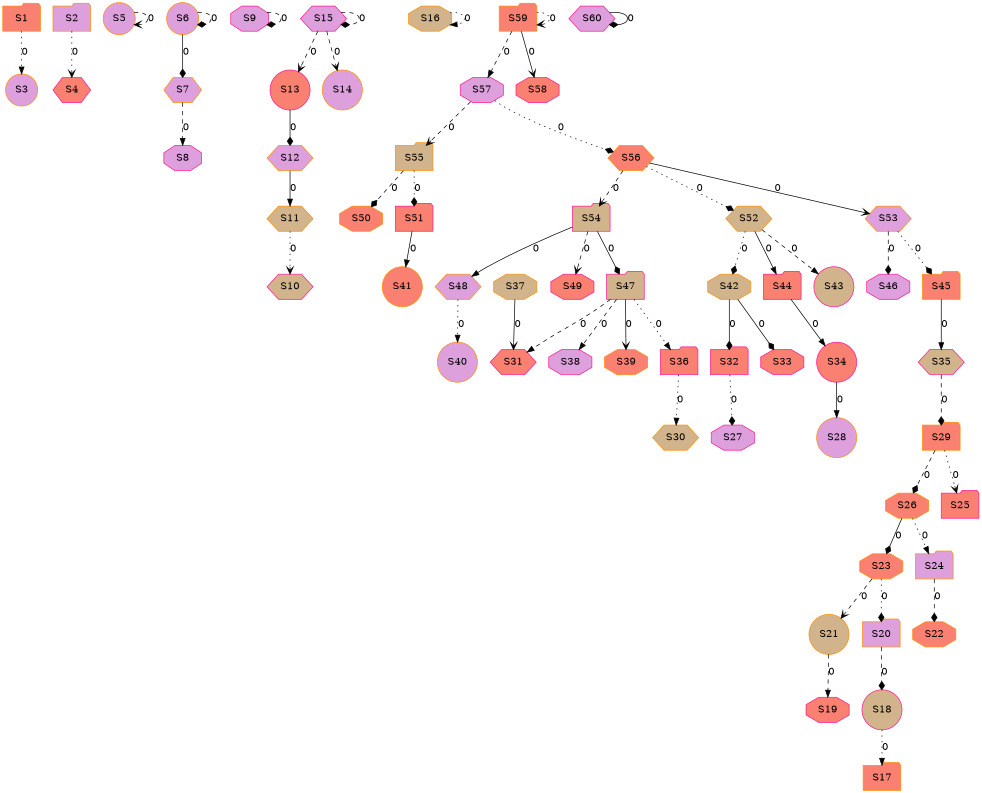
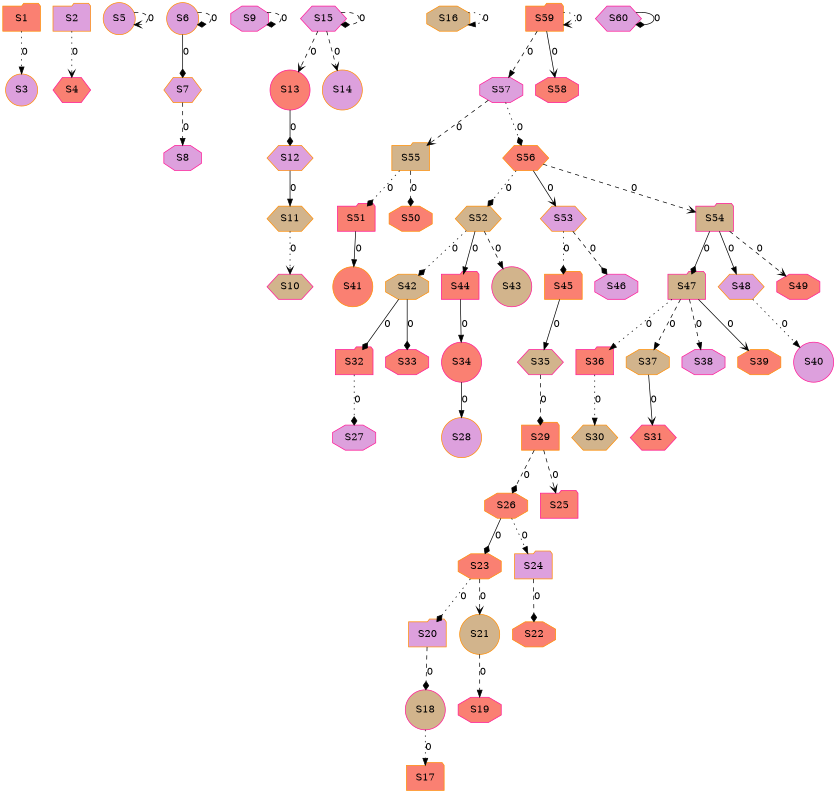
  strict digraph {
    node [color=darkorange fillcolor=salmon shape=octagon style=filled]
    edge [arrowhead=diamond style=dashed]
    S1 [shape=folder]
    S3 [fillcolor=plum shape=circle]
    S2 [fillcolor=plum shape=folder]
    S4 [color=deeppink shape=hexagon]
    S5 [fillcolor=plum shape=circle]
    S6 [fillcolor=plum shape=circle]
    S7 [fillcolor=plum shape=hexagon]
    S8 [color=deeppink fillcolor=plum]
    S9 [color=deeppink fillcolor=plum]
    S11 [fillcolor=tan shape=hexagon]
    S10 [color=deeppink fillcolor=tan shape=hexagon]
    S12 [fillcolor=plum shape=hexagon]
    S13 [color=deeppink shape=circle]
    S15 [color=deeppink fillcolor=plum shape=hexagon]
    S14 [fillcolor=plum shape=circle]
    S16 [fillcolor=tan]
    S18 [color=deeppink fillcolor=tan shape=circle]
    S17 [shape=folder]
    S20 [fillcolor=plum shape=folder]
    S21 [fillcolor=tan shape=circle]
    S19 [color=deeppink]
    S23
    S24 [fillcolor=plum shape=folder]
    S22
    S26
    S29 [shape=folder]
    S25 [color=deeppink shape=folder]
    S32 [color=deeppink shape=folder]
    S27 [color=deeppink fillcolor=plum]
    S34 [color=deeppink shape=circle]
    S28 [fillcolor=plum shape=circle]
    S35 [color=deeppink fillcolor=tan shape=hexagon]
    S36 [color=deeppink shape=folder]
    S30 [fillcolor=tan shape=hexagon]
    S37 [fillcolor=tan]
    S31 [color=deeppink shape=hexagon]
    S42 [fillcolor=tan]
    S33 [color=deeppink]
    S44 [color=deeppink shape=folder]
    S45 [shape=folder]
    S47 [color=deeppink fillcolor=tan shape=folder]
    S38 [color=deeppink fillcolor=plum]
    S39
    S48 [fillcolor=plum shape=hexagon]
-   S40 [fillcolor=plum shape=circle]
+   S40 [color=deeppink fillcolor=plum shape=circle]
    S51 [color=deeppink shape=folder]
    S41 [shape=circle]
    S52 [fillcolor=tan shape=hexagon]
    S43 [color=deeppink fillcolor=tan shape=circle]
    S53 [fillcolor=plum shape=hexagon]
    S46 [color=deeppink fillcolor=plum]
    S54 [color=deeppink fillcolor=tan shape=folder]
    S49 [color=deeppink]
    S55 [fillcolor=tan shape=folder]
    S50
    S56 [shape=hexagon]
    S57 [color=deeppink fillcolor=plum]
    S59 [shape=folder]
    S58 [color=deeppink]
    S60 [color=deeppink fillcolor=plum shape=hexagon]
    S1 -> S3 [arrowhead=normal label=0 style=dotted]
    S2 -> S4 [arrowhead=vee label=0 style=dotted]
    S5 -> S5 [arrowhead=vee label=0]
    S6 -> S6 [label=0]
    S6 -> S7 [label=0 style=solid]
    S7 -> S8 [arrowhead=normal label=0]
    S9 -> S9 [label=0]
    S11 -> S10 [arrowhead=vee label=0 style=dotted]
    S12 -> S11 [arrowhead=normal label=0 style=solid]
    S13 -> S12 [label=0 style=solid]
    S15 -> S13 [arrowhead=vee label=0]
    S15 -> S15 [label=0]
    S15 -> S14 [arrowhead=vee label=0]
    S16 -> S16 [arrowhead=normal label=0 style=dotted]
    S18 -> S17 [arrowhead=normal label=0 style=dotted]
    S20 -> S18 [label=0]
    S21 -> S19 [arrowhead=normal label=0]
    S23 -> S20 [label=0 style=dotted]
    S23 -> S21 [arrowhead=vee label=0]
    S24 -> S22 [label=0]
    S26 -> S23 [label=0 style=solid]
    S26 -> S24 [arrowhead=normal label=0 style=dotted]
    S29 -> S26 [label=0]
-   S29 -> S25 [arrowhead=vee label=0 style=dotted]
+   S29 -> S25 [arrowhead=vee label=0]
    S32 -> S27 [label=0 style=dotted]
    S34 -> S28 [arrowhead=normal label=0 style=solid]
    S35 -> S29 [label=0]
    S36 -> S30 [arrowhead=normal label=0 style=dotted]
    S37 -> S31 [arrowhead=vee label=0 style=solid]
    S42 -> S32 [label=0 style=solid]
    S42 -> S33 [label=0 style=solid]
    S44 -> S34 [arrowhead=normal label=0 style=solid]
    S45 -> S35 [arrowhead=normal label=0 style=solid]
    S47 -> S36 [arrowhead=normal label=0 style=dotted]
-   S47 -> S31 [arrowhead=normal label=0]
+   S47 -> S37 [arrowhead=normal label=0]
    S47 -> S38 [arrowhead=normal label=0]
    S47 -> S39 [arrowhead=vee label=0 style=solid]
    S48 -> S40 [arrowhead=normal label=0 style=dotted]
    S51 -> S41 [arrowhead=normal label=0 style=solid]
    S52 -> S42 [label=0 style=dotted]
    S52 -> S44 [arrowhead=normal label=0 style=solid]
    S52 -> S43 [arrowhead=normal label=0]
    S53 -> S45 [label=0 style=dotted]
    S53 -> S46 [label=0]
    S54 -> S47 [label=0 style=solid]
    S54 -> S48 [arrowhead=normal label=0 style=solid]
    S54 -> S49 [arrowhead=vee label=0]
    S55 -> S51 [label=0 style=dotted]
    S55 -> S50 [label=0]
    S56 -> S52 [label=0 style=dotted]
    S56 -> S53 [arrowhead=vee label=0 style=solid]
    S56 -> S54 [arrowhead=vee label=0]
    S57 -> S55 [arrowhead=vee label=0]
    S57 -> S56 [label=0 style=dotted]
    S59 -> S57 [arrowhead=normal label=0]
    S59 -> S59 [arrowhead=vee label=0 style=dotted]
    S59 -> S58 [arrowhead=vee label=0 style=solid]
    S60 -> S60 [label=0 style=solid]
  }
